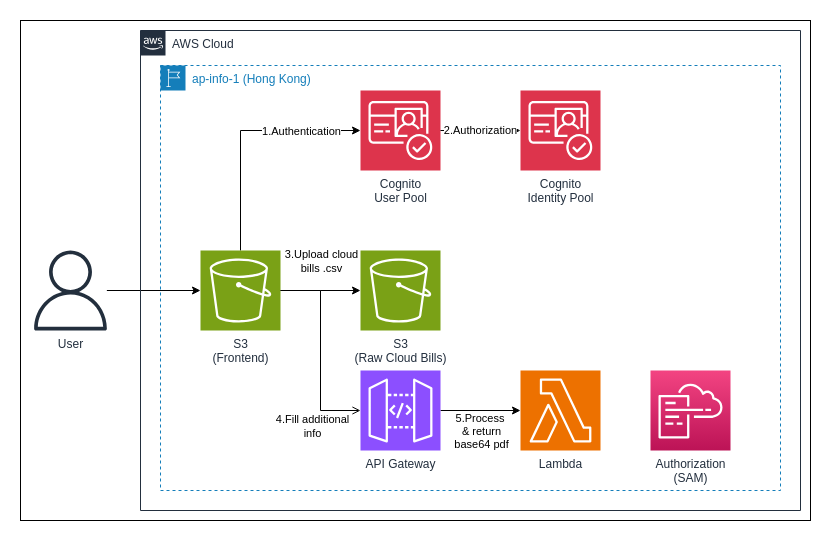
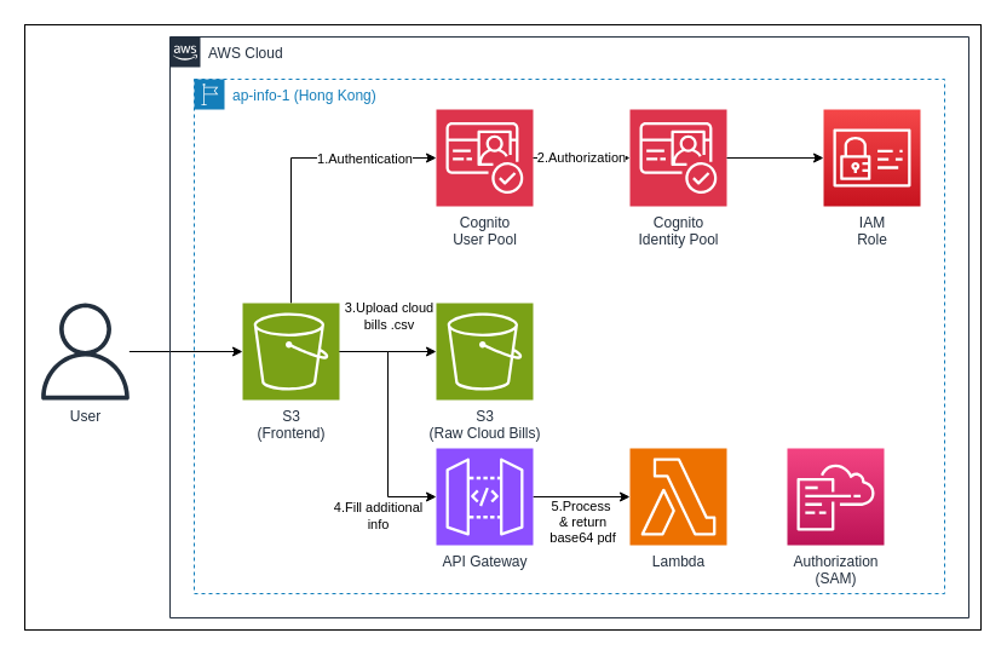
  <mxCell id="0" />
  <mxCell id="1" parent="0" />
  <mxCell id="2" value="" style="rounded=0;whiteSpace=wrap;html=1;" vertex="1" parent="1"><mxGeometry x="20" y="20" width="790" height="500" as="geometry" /></mxCell>
  <mxCell id="3" style="edgeStyle=none;html=1;entryX=0;entryY=0.5;entryDx=0;entryDy=0;entryPerimeter=0;" edge="1" parent="1" source="4" target="17"><mxGeometry relative="1" as="geometry" /></mxCell>
  <mxCell id="4" value="User" style="sketch=0;outlineConnect=0;fontColor=#232F3E;gradientColor=none;fillColor=#232F3D;strokeColor=none;dashed=0;verticalLabelPosition=bottom;verticalAlign=top;align=center;html=1;fontSize=12;fontStyle=0;aspect=fixed;pointerEvents=1;shape=mxgraph.aws4.user;" vertex="1" parent="1"><mxGeometry x="30" y="250" width="80" height="80" as="geometry" /></mxCell>
  <mxCell id="5" value="AWS Cloud" style="points=[[0,0],[0.25,0],[0.5,0],[0.75,0],[1,0],[1,0.25],[1,0.5],[1,0.75],[1,1],[0.75,1],[0.5,1],[0.25,1],[0,1],[0,0.75],[0,0.5],[0,0.25]];outlineConnect=0;gradientColor=none;html=1;whiteSpace=wrap;fontSize=12;fontStyle=0;container=1;pointerEvents=0;collapsible=0;recursiveResize=0;shape=mxgraph.aws4.group;grIcon=mxgraph.aws4.group_aws_cloud_alt;strokeColor=#232F3E;fillColor=none;verticalAlign=top;align=left;spacingLeft=30;fontColor=#232F3E;dashed=0;" vertex="1" parent="1"><mxGeometry x="140" y="30" width="660" height="480" as="geometry" /></mxCell>
  <mxCell id="6" value="&lt;div&gt;Cognito&lt;/div&gt;&lt;div&gt;User Pool&lt;/div&gt;" style="sketch=0;points=[[0,0,0],[0.25,0,0],[0.5,0,0],[0.75,0,0],[1,0,0],[0,1,0],[0.25,1,0],[0.5,1,0],[0.75,1,0],[1,1,0],[0,0.25,0],[0,0.5,0],[0,0.75,0],[1,0.25,0],[1,0.5,0],[1,0.75,0]];outlineConnect=0;fontColor=#232F3E;fillColor=#DD344C;strokeColor=#ffffff;dashed=0;verticalLabelPosition=bottom;verticalAlign=top;align=center;html=1;fontSize=12;fontStyle=0;aspect=fixed;shape=mxgraph.aws4.resourceIcon;resIcon=mxgraph.aws4.cognito;labelBackgroundColor=default;" parent="5" vertex="1"><mxGeometry x="220" y="60" width="80" height="80" as="geometry" /></mxCell>
  <mxCell id="7" value="&lt;div&gt;Cognito&lt;/div&gt;&lt;div&gt;Identity Pool&lt;/div&gt;" style="sketch=0;points=[[0,0,0],[0.25,0,0],[0.5,0,0],[0.75,0,0],[1,0,0],[0,1,0],[0.25,1,0],[0.5,1,0],[0.75,1,0],[1,1,0],[0,0.25,0],[0,0.5,0],[0,0.75,0],[1,0.25,0],[1,0.5,0],[1,0.75,0]];outlineConnect=0;fontColor=#232F3E;fillColor=#DD344C;strokeColor=#ffffff;dashed=0;verticalLabelPosition=bottom;verticalAlign=top;align=center;html=1;fontSize=12;fontStyle=0;aspect=fixed;shape=mxgraph.aws4.resourceIcon;resIcon=mxgraph.aws4.cognito;labelBackgroundColor=default;" parent="5" vertex="1"><mxGeometry x="380" y="60" width="80" height="80" as="geometry" /></mxCell>
  <mxCell id="8" value="Lambda" style="sketch=0;points=[[0,0,0],[0.25,0,0],[0.5,0,0],[0.75,0,0],[1,0,0],[0,1,0],[0.25,1,0],[0.5,1,0],[0.75,1,0],[1,1,0],[0,0.25,0],[0,0.5,0],[0,0.75,0],[1,0.25,0],[1,0.5,0],[1,0.75,0]];outlineConnect=0;fontColor=#232F3E;fillColor=#ED7100;strokeColor=#ffffff;dashed=0;verticalLabelPosition=bottom;verticalAlign=top;align=center;html=1;fontSize=12;fontStyle=0;aspect=fixed;shape=mxgraph.aws4.resourceIcon;resIcon=mxgraph.aws4.lambda;labelBackgroundColor=default;" parent="5" vertex="1"><mxGeometry x="380" y="340" width="80" height="80" as="geometry" /></mxCell>
  <mxCell id="9" value="S3&lt;div&gt;(Raw Cloud Bills)&lt;/div&gt;" style="sketch=0;points=[[0,0,0],[0.25,0,0],[0.5,0,0],[0.75,0,0],[1,0,0],[0,1,0],[0.25,1,0],[0.5,1,0],[0.75,1,0],[1,1,0],[0,0.25,0],[0,0.5,0],[0,0.75,0],[1,0.25,0],[1,0.5,0],[1,0.75,0]];outlineConnect=0;fontColor=#232F3E;fillColor=#7AA116;strokeColor=#ffffff;dashed=0;verticalLabelPosition=bottom;verticalAlign=top;align=center;html=1;fontSize=12;fontStyle=0;aspect=fixed;shape=mxgraph.aws4.resourceIcon;resIcon=mxgraph.aws4.s3;labelBackgroundColor=default;" parent="5" vertex="1"><mxGeometry x="220" y="220" width="80" height="80" as="geometry" /></mxCell>
  <mxCell id="10" style="edgeStyle=orthogonalEdgeStyle;rounded=0;orthogonalLoop=1;jettySize=auto;html=1;labelBackgroundColor=default;" parent="5" source="12" target="8" edge="1"><mxGeometry relative="1" as="geometry" /></mxCell>
  <mxCell id="11" value="5.Process&amp;nbsp;&lt;br&gt;&amp;amp; return &lt;br&gt;base64 pdf" style="edgeLabel;html=1;align=center;verticalAlign=middle;resizable=0;points=[];" vertex="1" connectable="0" parent="10"><mxGeometry x="-0.425" relative="1" as="geometry"><mxPoint x="17" y="20" as="offset" /></mxGeometry></mxCell>
  <mxCell id="12" value="API Gateway" style="sketch=0;points=[[0,0,0],[0.25,0,0],[0.5,0,0],[0.75,0,0],[1,0,0],[0,1,0],[0.25,1,0],[0.5,1,0],[0.75,1,0],[1,1,0],[0,0.25,0],[0,0.5,0],[0,0.75,0],[1,0.25,0],[1,0.5,0],[1,0.75,0]];outlineConnect=0;fontColor=#232F3E;fillColor=#8C4FFF;strokeColor=#ffffff;dashed=0;verticalLabelPosition=bottom;verticalAlign=top;align=center;html=1;fontSize=12;fontStyle=0;aspect=fixed;shape=mxgraph.aws4.resourceIcon;resIcon=mxgraph.aws4.api_gateway;labelBackgroundColor=default;" parent="5" vertex="1"><mxGeometry x="220" y="340" width="80" height="80" as="geometry" /></mxCell>
  <mxCell id="13" style="edgeStyle=orthogonalEdgeStyle;rounded=0;orthogonalLoop=1;jettySize=auto;html=1;labelBackgroundColor=default;" parent="5" source="17" target="6" edge="1"><mxGeometry relative="1" as="geometry"><Array as="points"><mxPoint x="100" y="100" /></Array></mxGeometry></mxCell>
  <mxCell id="14" value="1.Authentication" style="edgeLabel;html=1;align=center;verticalAlign=middle;resizable=0;points=[];" vertex="1" connectable="0" parent="13"><mxGeometry x="0.319" y="3" relative="1" as="geometry"><mxPoint x="22" y="3" as="offset" /></mxGeometry></mxCell>
  <mxCell id="15" style="edgeStyle=orthogonalEdgeStyle;rounded=0;orthogonalLoop=1;jettySize=auto;html=1;" parent="5" source="17" target="9" edge="1"><mxGeometry relative="1" as="geometry"><Array as="points"><mxPoint x="180" y="260" /></Array></mxGeometry></mxCell>
  <mxCell id="16" value="3.Upload cloud &lt;br&gt;bills .csv" style="edgeLabel;html=1;align=center;verticalAlign=middle;resizable=0;points=[];" vertex="1" connectable="0" parent="15"><mxGeometry x="0.35" relative="1" as="geometry"><mxPoint x="-14" y="-30" as="offset" /></mxGeometry></mxCell>
  <mxCell id="17" value="S3&lt;div&gt;(Frontend)&lt;/div&gt;" style="sketch=0;points=[[0,0,0],[0.25,0,0],[0.5,0,0],[0.75,0,0],[1,0,0],[0,1,0],[0.25,1,0],[0.5,1,0],[0.75,1,0],[1,1,0],[0,0.25,0],[0,0.5,0],[0,0.75,0],[1,0.25,0],[1,0.5,0],[1,0.75,0]];outlineConnect=0;fontColor=#232F3E;fillColor=#7AA116;strokeColor=#ffffff;dashed=0;verticalLabelPosition=bottom;verticalAlign=top;align=center;html=1;fontSize=12;fontStyle=0;aspect=fixed;shape=mxgraph.aws4.resourceIcon;resIcon=mxgraph.aws4.s3;labelBackgroundColor=default;" parent="5" vertex="1"><mxGeometry x="60" y="220" width="80" height="80" as="geometry" /></mxCell>
  <mxCell id="18" value="2.Authorization" style="edgeStyle=orthogonalEdgeStyle;rounded=0;orthogonalLoop=1;jettySize=auto;html=1;entryX=0;entryY=0.5;entryDx=0;entryDy=0;entryPerimeter=0;labelBackgroundColor=default;endArrow=open;" parent="5" source="6" target="7" edge="1"><mxGeometry relative="1" as="geometry"><mxPoint as="offset" /></mxGeometry></mxCell>
- <mxCell id="19" style="edgeStyle=orthogonalEdgeStyle;rounded=0;orthogonalLoop=1;jettySize=auto;html=1;entryX=0;entryY=0.5;entryDx=0;entryDy=0;entryPerimeter=0;endArrow=open;" parent="5" source="17" target="12" edge="1"><mxGeometry relative="1" as="geometry" /></mxCell>
+ <mxCell id="19" style="edgeStyle=orthogonalEdgeStyle;rounded=0;orthogonalLoop=1;jettySize=auto;html=1;entryX=0;entryY=0.5;entryDx=0;entryDy=0;entryPerimeter=0;" parent="5" source="17" target="12" edge="1"><mxGeometry relative="1" as="geometry" /></mxCell>
  <mxCell id="20" value="4.Fill additional&lt;br&gt;info" style="edgeLabel;html=1;align=center;verticalAlign=middle;resizable=0;points=[];" vertex="1" connectable="0" parent="19"><mxGeometry x="0.355" y="-2" relative="1" as="geometry"><mxPoint x="-7" y="39" as="offset" /></mxGeometry></mxCell>
+ <mxCell id="21" value="IAM&lt;br&gt;Role" style="sketch=0;points=[[0,0,0],[0.25,0,0],[0.5,0,0],[0.75,0,0],[1,0,0],[0,1,0],[0.25,1,0],[0.5,1,0],[0.75,1,0],[1,1,0],[0,0.25,0],[0,0.5,0],[0,0.75,0],[1,0.25,0],[1,0.5,0],[1,0.75,0]];outlineConnect=0;fontColor=#232F3E;gradientColor=#F54749;gradientDirection=north;fillColor=#C7131F;strokeColor=#ffffff;dashed=0;verticalLabelPosition=bottom;verticalAlign=top;align=center;html=1;fontSize=12;fontStyle=0;aspect=fixed;shape=mxgraph.aws4.resourceIcon;resIcon=mxgraph.aws4.identity_and_access_management;" vertex="1" parent="5"><mxGeometry x="540" y="60" width="80" height="80" as="geometry" /></mxCell>
+ <mxCell id="22" style="edgeStyle=none;html=1;" edge="1" parent="5" source="7" target="21"><mxGeometry relative="1" as="geometry" /></mxCell>
  <mxCell id="23" value="ap-info-1 (Hong Kong)" style="points=[[0,0],[0.25,0],[0.5,0],[0.75,0],[1,0],[1,0.25],[1,0.5],[1,0.75],[1,1],[0.75,1],[0.5,1],[0.25,1],[0,1],[0,0.75],[0,0.5],[0,0.25]];outlineConnect=0;gradientColor=none;html=1;whiteSpace=wrap;fontSize=12;fontStyle=0;container=1;pointerEvents=0;collapsible=0;recursiveResize=0;shape=mxgraph.aws4.group;grIcon=mxgraph.aws4.group_region;strokeColor=#147EBA;fillColor=none;verticalAlign=top;align=left;spacingLeft=30;fontColor=#147EBA;dashed=1;" vertex="1" parent="1"><mxGeometry x="160" y="65" width="620" height="425" as="geometry" /></mxCell>
  <mxCell id="24" value="Authorization&lt;br&gt;(SAM)" style="sketch=0;points=[[0,0,0],[0.25,0,0],[0.5,0,0],[0.75,0,0],[1,0,0],[0,1,0],[0.25,1,0],[0.5,1,0],[0.75,1,0],[1,1,0],[0,0.25,0],[0,0.5,0],[0,0.75,0],[1,0.25,0],[1,0.5,0],[1,0.75,0]];points=[[0,0,0],[0.25,0,0],[0.5,0,0],[0.75,0,0],[1,0,0],[0,1,0],[0.25,1,0],[0.5,1,0],[0.75,1,0],[1,1,0],[0,0.25,0],[0,0.5,0],[0,0.75,0],[1,0.25,0],[1,0.5,0],[1,0.75,0]];outlineConnect=0;fontColor=#232F3E;gradientColor=#F34482;gradientDirection=north;fillColor=#BC1356;strokeColor=#ffffff;dashed=0;verticalLabelPosition=bottom;verticalAlign=top;align=center;html=1;fontSize=12;fontStyle=0;aspect=fixed;shape=mxgraph.aws4.resourceIcon;resIcon=mxgraph.aws4.cloudformation;" vertex="1" parent="1"><mxGeometry x="650" y="370" width="80" height="80" as="geometry" /></mxCell>
